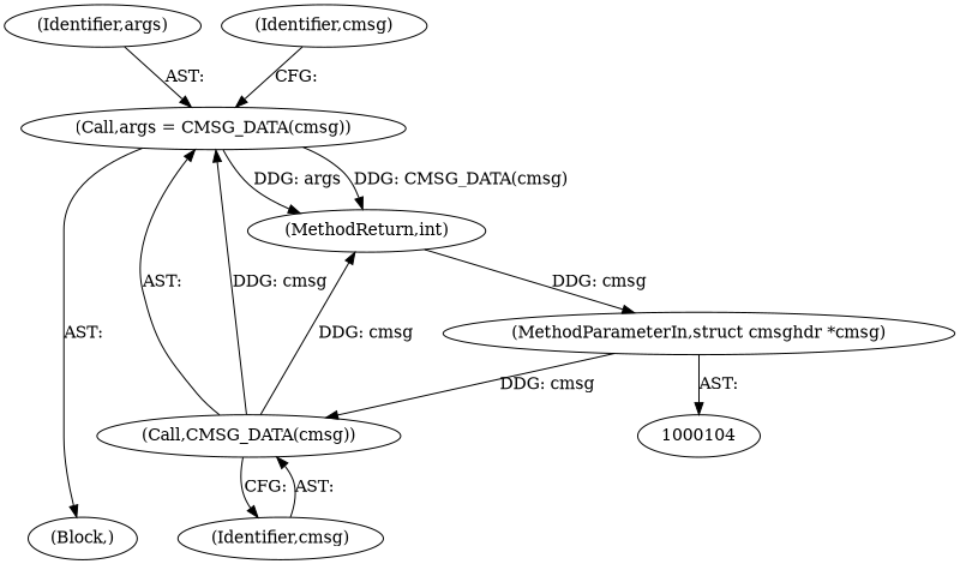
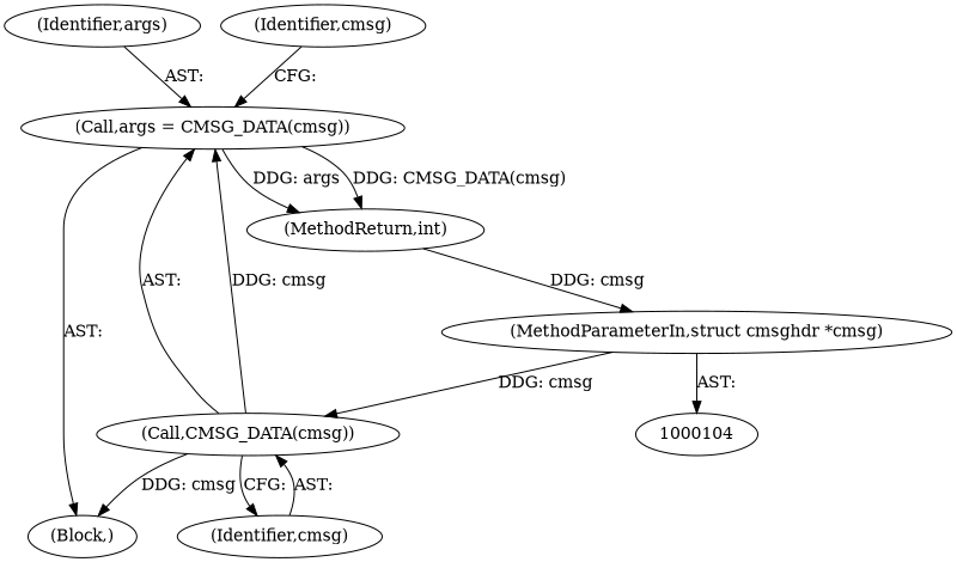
  digraph {
    n1 [label="(Call,args = CMSG_DATA(cmsg))"]
    n2 [label="(MethodReturn,int)"]
    n3 [label="(Block,)"]
    n4 [label="(Call,CMSG_DATA(cmsg))"]
    n5 [label="(Identifier,cmsg)"]
    n6 [label="(MethodParameterIn,struct cmsghdr *cmsg)"]
    1000104
    n8 [label="(Identifier,args)"]
    n9 [label="(Identifier,cmsg)"]
    n1 -> n2 [label="DDG: args"]
    n1 -> n2 [label="DDG: CMSG_DATA(cmsg)"]
    n1 -> n3 [label="AST: "]
    n2 -> n6 [label="DDG: cmsg"]
    n4 -> n1 [label="AST: "]
    n4 -> n1 [label="DDG: cmsg"]
-   n4 -> n2 [label="DDG: cmsg"]
+   n4 -> n3 [label="DDG: cmsg"]
    n4 -> n5 [label="CFG: "]
    n5 -> n4 [label="AST: "]
    n6 -> n4 [label="DDG: cmsg"]
    n6 -> 1000104 [label="AST: "]
    n8 -> n1 [label="AST: "]
    n9 -> n1 [label="CFG: "]
  }
